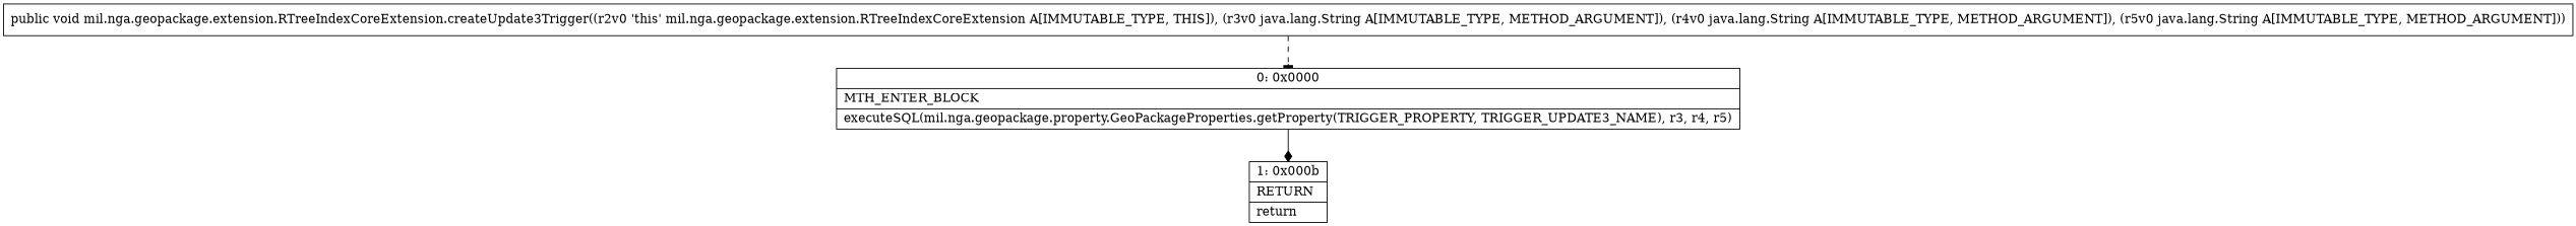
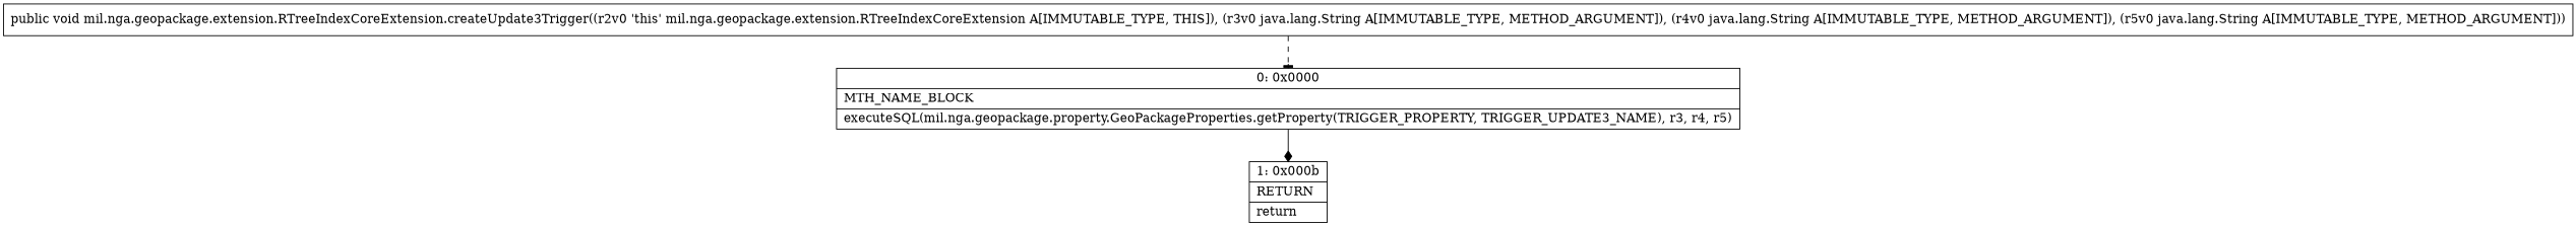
  digraph {
    node [shape=record]
-   n1 [label="{0\:\ 0x0000|MTH_ENTER_BLOCK\l|executeSQL(mil.nga.geopackage.property.GeoPackageProperties.getProperty(TRIGGER_PROPERTY, TRIGGER_UPDATE3_NAME), r3, r4, r5)\l}"]
+   n1 [label="{0\:\ 0x0000|MTH_NAME_BLOCK\l|executeSQL(mil.nga.geopackage.property.GeoPackageProperties.getProperty(TRIGGER_PROPERTY, TRIGGER_UPDATE3_NAME), r3, r4, r5)\l}"]
    n2 [label="{1\:\ 0x000b|RETURN\l|return\l}"]
    n3 [label="{public void mil.nga.geopackage.extension.RTreeIndexCoreExtension.createUpdate3Trigger((r2v0 'this' mil.nga.geopackage.extension.RTreeIndexCoreExtension A[IMMUTABLE_TYPE, THIS]), (r3v0 java.lang.String A[IMMUTABLE_TYPE, METHOD_ARGUMENT]), (r4v0 java.lang.String A[IMMUTABLE_TYPE, METHOD_ARGUMENT]), (r5v0 java.lang.String A[IMMUTABLE_TYPE, METHOD_ARGUMENT])) }"]
    n1 -> n2 [style=solid arrowhead=diamond]
    n3 -> n1 [style=dashed arrowhead=tee]
  }
